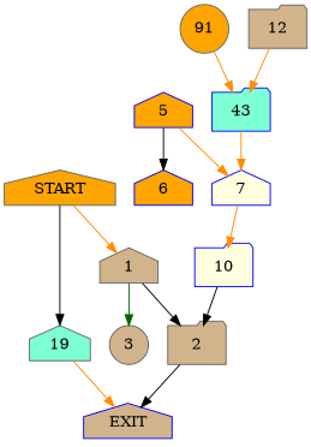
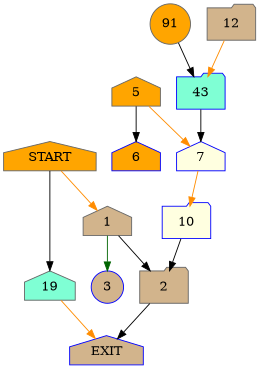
  digraph {
    node [color=gray40 fillcolor=tan shape=house style=filled]
    edge [color=darkorange]
    n1 [fillcolor=orange label=START]
    1
    n3 [fillcolor=aquamarine label=19]
    2 [shape=folder]
-   3 [shape=circle]
+   3 [color=blue shape=circle]
    n6 [color=blue label=EXIT]
    6 [color=blue fillcolor=orange]
-   5 [color=blue fillcolor=orange]
+   5 [fillcolor=orange]
    7 [color=blue fillcolor=lightyellow]
    10 [color=blue fillcolor=lightyellow shape=folder]
    n11 [fillcolor=orange label=91 shape=circle]
    n12 [color=blue fillcolor=aquamarine label=43 shape=folder]
    12 [shape=folder]
    n1 -> 1
    n1 -> n3 [color=black]
    1 -> 2 [color=black]
    1 -> 3 [color=darkgreen]
    n3 -> n6
    2 -> n6 [color=black]
    5 -> 6 [color=black]
    5 -> 7
    7 -> 10
    10 -> 2 [color=black]
-   n11 -> n12
-   n12 -> 7
+   n11 -> n12 [color=black]
+   n12 -> 7 [color=black]
    12 -> n12
  }
